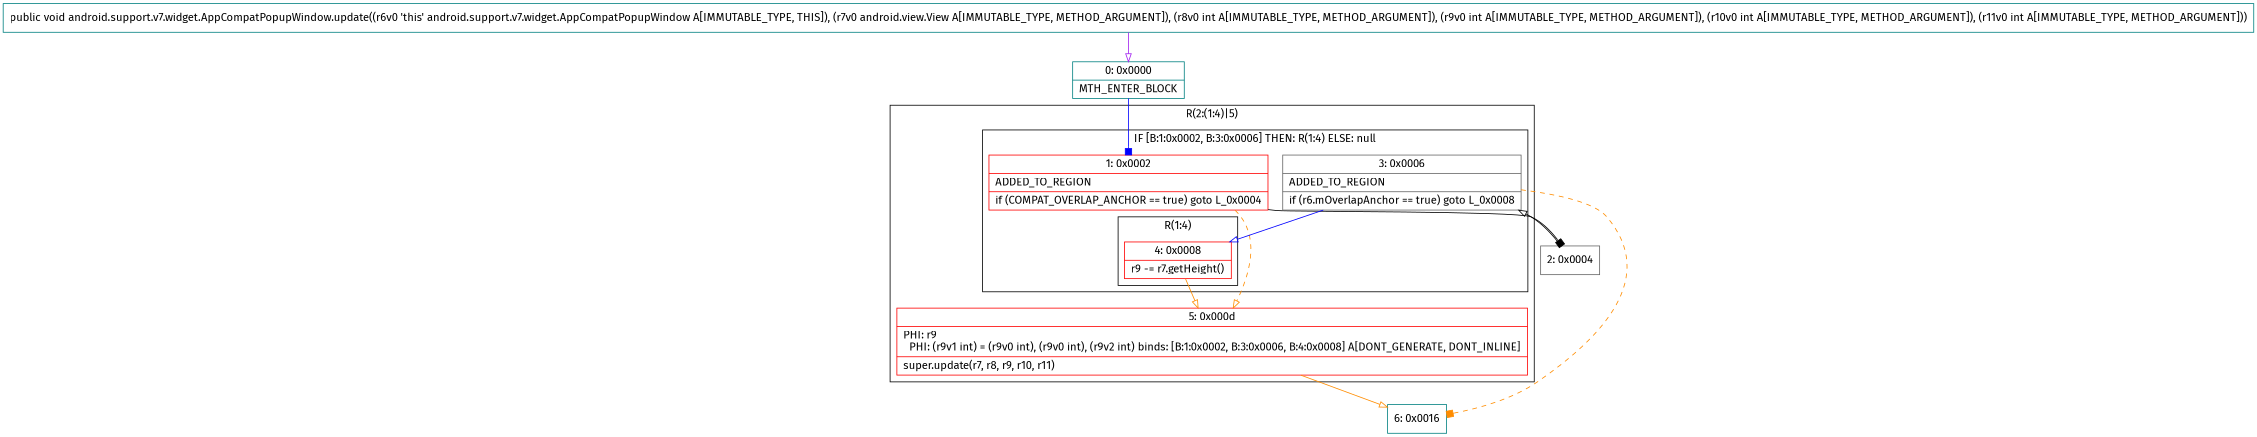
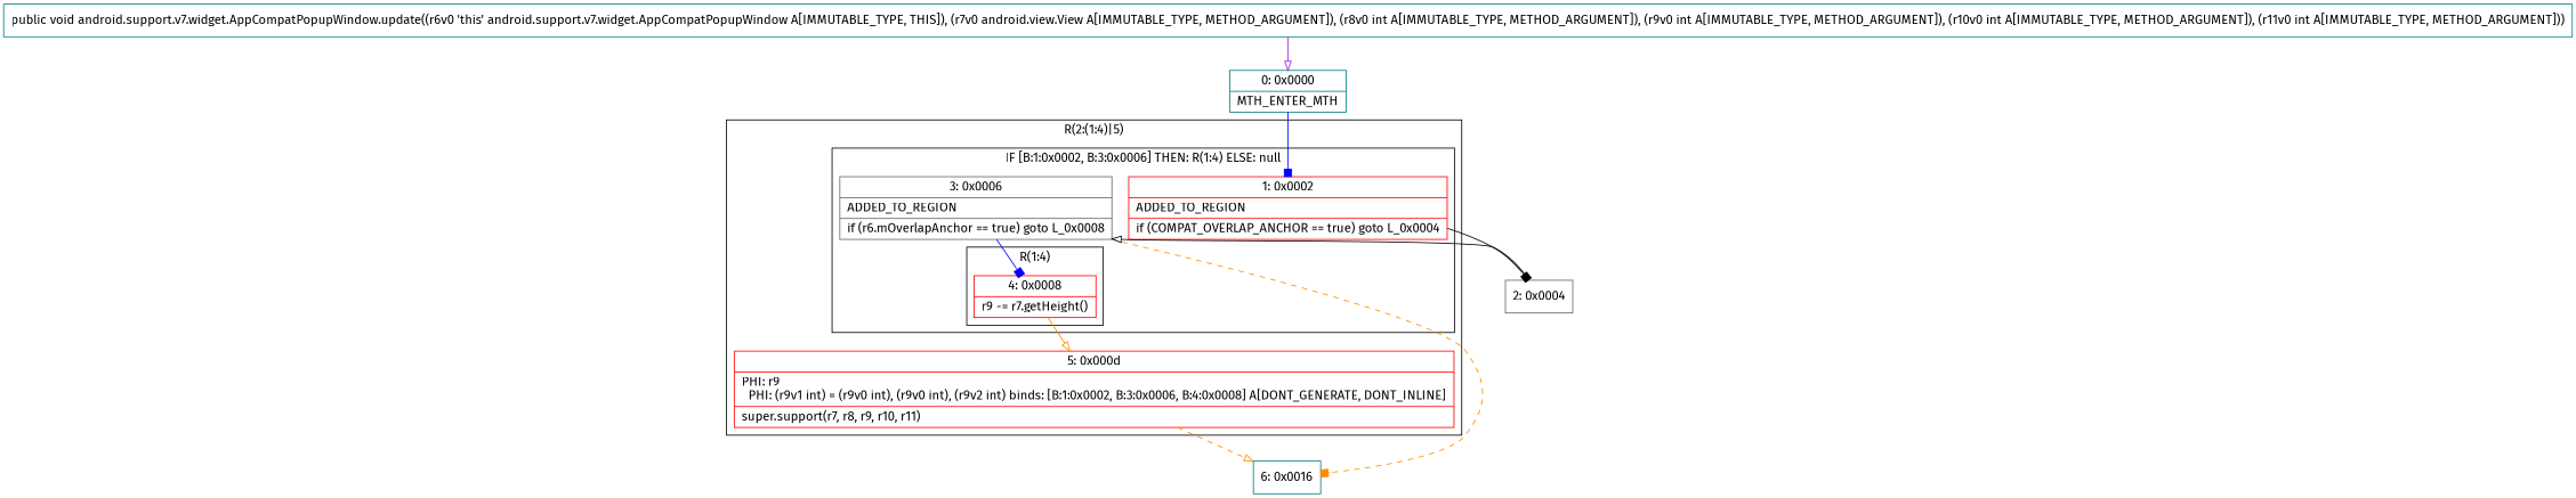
  digraph {
    fontname="Fira Sans"
    node [color=red fontname="Fira Sans" shape=record]
    edge [arrowhead=onormal color=darkorange fontname="Fira Sans"]
    n1 [label="{4\:\ 0x0008|r9 \-= r7.getHeight()\l}"]
    n2 [label="{1\:\ 0x0002|ADDED_TO_REGION\l|if (COMPAT_OVERLAP_ANCHOR == true) goto L_0x0004\l}"]
    n3 [color=gray40 label="{3\:\ 0x0006|ADDED_TO_REGION\l|if (r6.mOverlapAnchor == true) goto L_0x0008\l}"]
-   n4 [label="{5\:\ 0x000d|PHI: r9 \l  PHI: (r9v1 int) = (r9v0 int), (r9v0 int), (r9v2 int) binds: [B:1:0x0002, B:3:0x0006, B:4:0x0008] A[DONT_GENERATE, DONT_INLINE]\l|super.update(r7, r8, r9, r10, r11)\l}"]
+   n4 [label="{5\:\ 0x000d|PHI: r9 \l  PHI: (r9v1 int) = (r9v0 int), (r9v0 int), (r9v2 int) binds: [B:1:0x0002, B:3:0x0006, B:4:0x0008] A[DONT_GENERATE, DONT_INLINE]\l|super.support(r7, r8, r9, r10, r11)\l}"]
    n5 [color=gray40 label="{2\:\ 0x0004}"]
    n6 [color=teal label="{6\:\ 0x0016}"]
-   n7 [color=teal label="{0\:\ 0x0000|MTH_ENTER_BLOCK\l}"]
+   n7 [color=teal label="{0\:\ 0x0000|MTH_ENTER_MTH\l}"]
    n8 [color=teal label="{public void android.support.v7.widget.AppCompatPopupWindow.update((r6v0 'this' android.support.v7.widget.AppCompatPopupWindow A[IMMUTABLE_TYPE, THIS]), (r7v0 android.view.View A[IMMUTABLE_TYPE, METHOD_ARGUMENT]), (r8v0 int A[IMMUTABLE_TYPE, METHOD_ARGUMENT]), (r9v0 int A[IMMUTABLE_TYPE, METHOD_ARGUMENT]), (r10v0 int A[IMMUTABLE_TYPE, METHOD_ARGUMENT]), (r11v0 int A[IMMUTABLE_TYPE, METHOD_ARGUMENT])) }"]
    subgraph cluster_1 {
      label="R(2:(1:4)|5)"
      n4
      subgraph cluster_2 {
        label="IF [B:1:0x0002, B:3:0x0006] THEN: R(1:4) ELSE: null"
        n2
        n3
        subgraph cluster_3 {
          label="R(1:4)"
          n1
        }
      }
    }
    n1 -> n4
-   n2 -> n4 [style=dashed]
    n2 -> n5 [arrowhead=box color=black]
-   n3 -> n1 [color=blue]
+   n3 -> n1 [arrowhead=box color=blue]
    n3 -> n6 [arrowhead=box style=dashed]
-   n4 -> n6
+   n4 -> n6 [style=dashed]
    n5 -> n3 [color=black]
    n7 -> n2 [arrowhead=box color=blue]
    n8 -> n7 [color=purple]
  }
